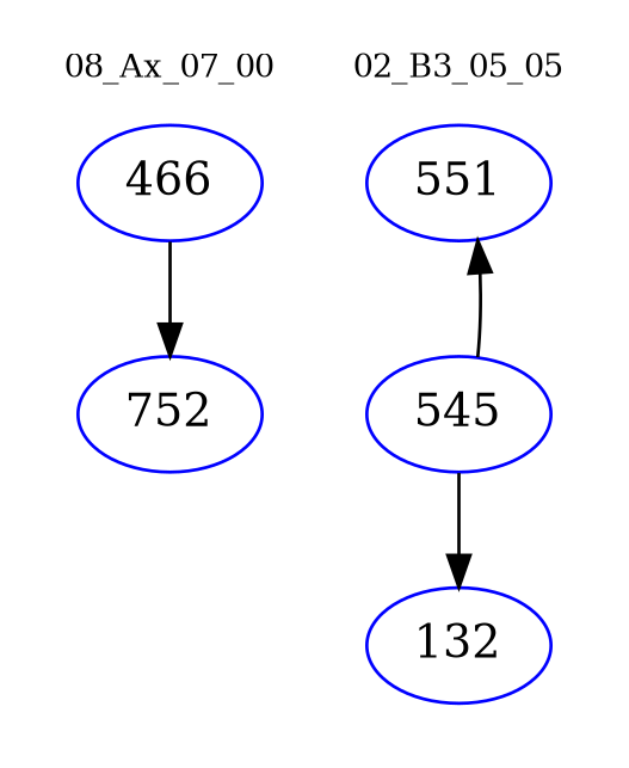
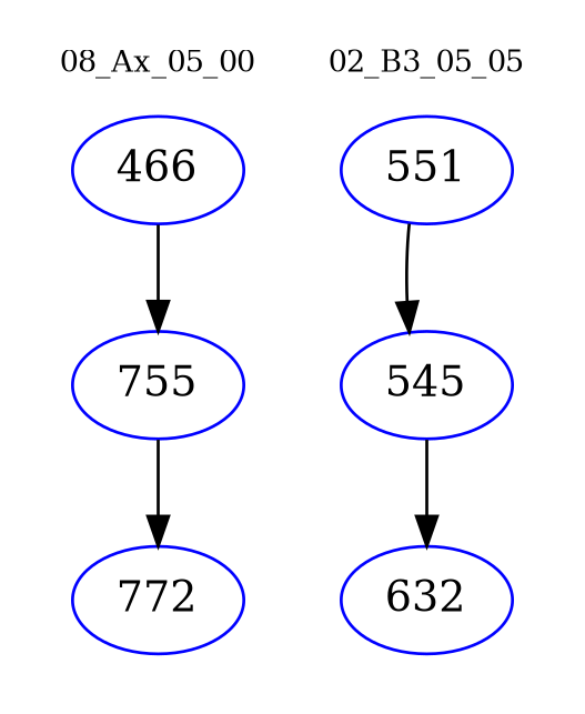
  digraph {
    node [color=blue]
    edge [color=black]
    n1 [label=466]
-   n2 [label=752]
+   n2 [label=755]
+   n3 [label=772]
    n4 [label=551]
    n5 [label=545]
-   n6 [label=132]
+   n6 [label=632]
    subgraph cluster_1 {
      color=white
      fontsize=10
-     label="08_Ax_07_00"
+     label="08_Ax_05_00"
      n1
      n2
+     n3
    }
    subgraph cluster_2 {
      color=white
      fontsize=10
      label="02_B3_05_05"
      n4
      n5
      n6
    }
    n1 -> n2
-   n5 -> n4
+   n2 -> n3
+   n4 -> n5
    n5 -> n6
  }
